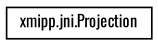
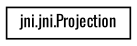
  digraph {
    rankdir=TB
    fontname=Oswald
-   n1 [color=black fillcolor=white fontname=Oswald fontsize=10 height=0.2 label="xmipp.jni.Projection" shape=record style=filled width=0.4]
+   n1 [color=black fillcolor=white fontname=Oswald fontsize=10 height=0.2 label="jni.jni.Projection" shape=record style=filled width=0.4]
  }
